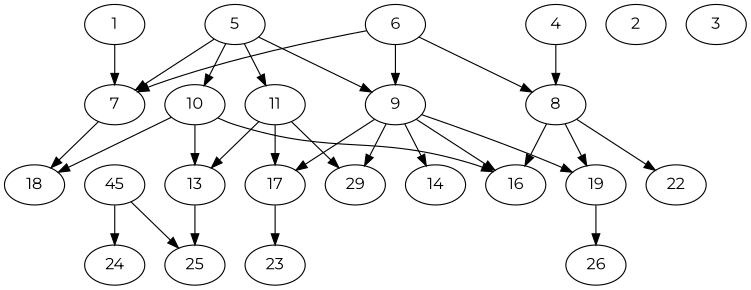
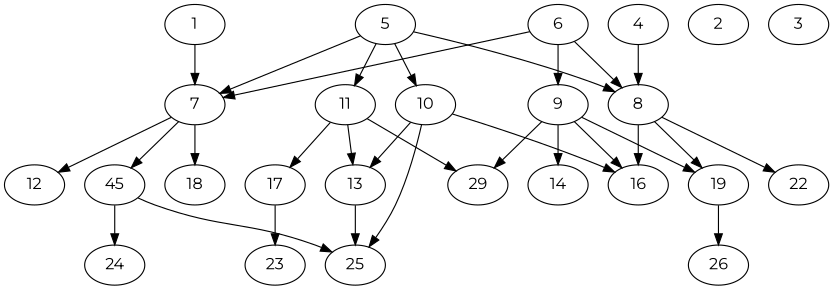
  digraph {
    fontname=Montserrat
    node [alpha=0.03 fontname=Montserrat]
    edge [fontname=Montserrat]
    1 [expect_size=834969182776508547072]
    7 [alpha=0.10 expect_size=56561863707909423104]
+   12 [alpha=0.17 expect_size=960088513268536049664]
    n4 [alpha=0.20 expect_size=3755074053920950 label=45]
    18 [alpha=0.19 expect_size=468193721076749959168]
    25 [alpha=0.13 expect_size=784237333752363]
    24 [alpha=0.17 expect_size=45239164467265808]
    2 [alpha=0.02 expect_size=2118792829786415693824]
    3 [alpha=0.18 expect_size=19717548583617036288]
    4 [alpha=0.15 expect_size=997827510592864256000]
    8 [alpha=0.11 expect_size=2695492312056781824]
    16 [alpha=0.10 expect_size=1371504061703381504]
    19 [alpha=0.19 expect_size=281778047512021024]
    22 [alpha=0.08 expect_size=295427835769675328]
    26 [alpha=0.19 expect_size=1369152390010083072]
    5 [alpha=0.05 expect_size=36597048102879232000]
    9 [alpha=0.11 expect_size=959287090250731520]
    10 [alpha=0.12 expect_size=471375003423245056]
    11 [expect_size=553387401807765440]
    14 [alpha=0.08 expect_size=2931930584461561]
    17 [alpha=0.12 expect_size=670606699576169]
    n22 [expect_size=62510278972587704 label=29]
    13 [alpha=0.04 expect_size=918697099867635843072]
    23 [alpha=0.10 expect_size=641566437839282944]
    6 [alpha=0.14 expect_size=399385000480931072]
    1 -> 7
+   7 -> 12
+   7 -> n4
    7 -> 18
    n4 -> 25
    n4 -> 24
    4 -> 8
    8 -> 16
    8 -> 19
    8 -> 22
    19 -> 26
    5 -> 7
-   5 -> 9
+   5 -> 8
    5 -> 10
    5 -> 11
    9 -> 16
    9 -> 19
    9 -> 14
-   9 -> 17
    9 -> n22
-   10 -> 18
+   10 -> 25
    10 -> 16
    10 -> 13
    11 -> 17
    11 -> n22
    11 -> 13
    17 -> 23
    13 -> 25
    6 -> 7
    6 -> 8
    6 -> 9
  }
